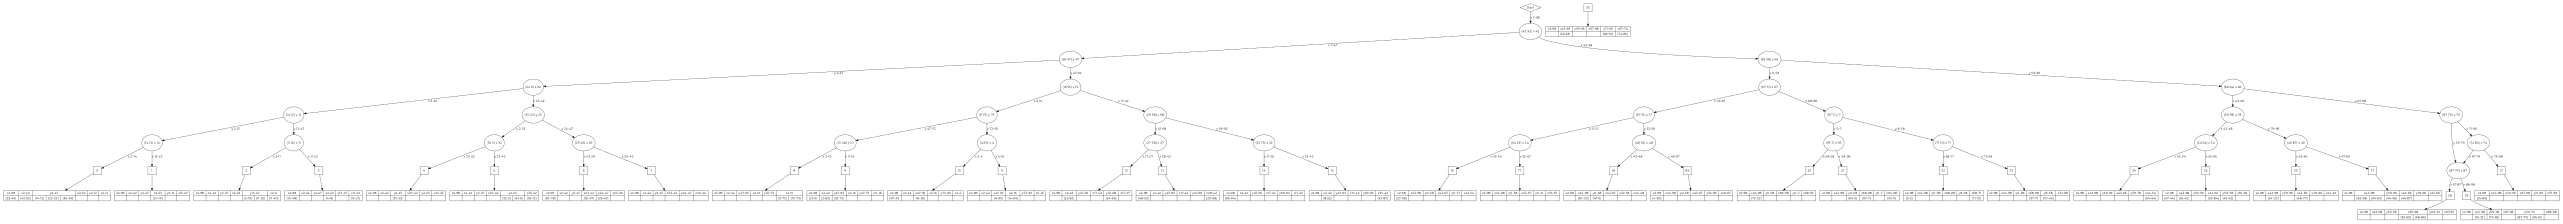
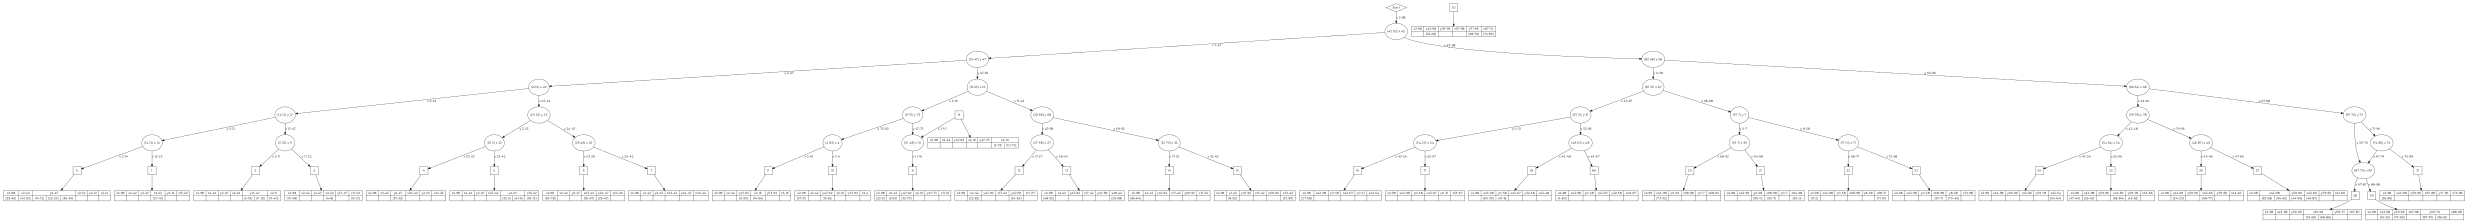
  digraph {
    fontname=Montserrat
    node [fontname=Montserrat shape=rectangle]
    edge [fontname=Montserrat]
    n1 [label=Start shape=diamond]
    n2 [height=1 label="(42 92) x 42" width=1 shape=""]
    n3 [height=1 label="(26 47) y 47" width=1 shape=""]
    n4 [height=1 label="(82 58) y 58" width=1 shape=""]
    n5 [height=1 label="(22 6) x 22" width=1 shape=""]
    n6 [height=1 label="(16 55) x 16" width=1 shape=""]
    n7 [height=1 label="(67 31) x 67" width=1 shape=""]
    n8 [height=1 label="(66 64) x 66" width=1 shape=""]
    n9 [height=1 label="(14 12) y 12" width=1 shape=""]
    n10 [height=1 label="(25 23) y 23" width=1 shape=""]
    n11 [height=1 label="(9 73) y 73" width=1 shape=""]
    n12 [height=1 label="(29 68) y 68" width=1 shape=""]
    n13 [height=1 label="(14 12) x 14" width=1 shape=""]
    n14 [height=1 label="(11 32) x 11" width=1 shape=""]
    n15 [height=1 label="(32 5) x 32" width=1 shape=""]
    n16 [height=1 label="(29 46) x 29" width=1 shape=""]
    n17 [height=0.5 label=0 width=0.5]
    n18 [height=0.5 label=1 width=0.5]
    n19 [height=0.5 label=2 width=0.5]
    n20 [height=0.5 label=3 width=0.5]
    n21 [label=" {x2-98|{ (29-46)}}|{x2-42|{ (42-92)}}|{y2-47|{ (14-12)|(25-23)|(36-46)}}|{x2-22|{}}|{y2-12|{}}|{x2-14|{}}" shape=record]
    n22 [label=" {x2-98|{}}|{x2-42|{}}|{y2-47|{}}|{x2-22|{ (20-10)}}|{y2-12|{}}|{x15-22|{}}" shape=record]
    n23 [label=" {x2-98|{}}|{x2-42|{}}|{y2-47|{}}|{x2-22|{}}|{y13-47|{ (5-19)|(11-32)}}|{x2-11|{ (11-40)}}" shape=record]
    n24 [label=" {x2-98|{ (10-48)}}|{x2-42|{}}|{y2-47|{}}|{x2-22|{ (4-8)}}|{y13-47|{}}|{x11-22|{ (15-21)}}" shape=record]
    n25 [height=0.5 label=4 width=0.5]
    n26 [height=0.5 label=5 width=0.5]
    n27 [height=0.5 label=6 width=0.5]
    n28 [height=0.5 label=7 width=0.5]
    n29 [label=" {x2-98|{}}|{x2-42|{}}|{y2-47|{ (30-32)}}|{x23-42|{}}|{y2-23|{}}|{x23-32|{}}" shape=record]
    n30 [label=" {x2-98|{}}|{x2-42|{}}|{y2-47|{}}|{x23-42|{}}|{y2-23|{ (32-5)|(41-6)}}|{x33-42|{ (36-12)}}" shape=record]
    n31 [label=" {x2-98|{ (59-78)}}|{x2-42|{}}|{y2-47|{}}|{x23-42|{ (35-47)}}|{y24-47|{ (26-47)}}|{x23-29|{}}" shape=record]
    n32 [label=" {x2-98|{}}|{x2-42|{}}|{y2-47|{}}|{x23-42|{}}|{y24-47|{}}|{x30-42|{}}" shape=record]
    n33 [height=1 label="(10 48) x 10" width=1 shape=""]
    n34 [height=1 label="(4 83) x 4" width=1 shape=""]
    n35 [height=1 label="(27 58) x 27" width=1 shape=""]
    n36 [height=1 label="(32 73) x 32" width=1 shape=""]
    n37 [height=0.5 label=8 width=0.5]
    n38 [height=0.5 label=9 width=0.5]
    n39 [height=0.5 label=10 width=0.5]
    n40 [height=0.5 label=11 width=0.5]
    n41 [label=" {x2-98|{}}|{x2-42|{}}|{y47-92|{}}|{x2-16|{}}|{y47-73|{}}|{x2-10|{ (9-73)|(10-73)}}" shape=record]
    n42 [label=" {x2-98|{ (22-6)}}|{x2-42|{ (2-83)}}|{y47-92|{ (32-73)}}|{x2-16|{}}|{y47-73|{}}|{x11-16|{}}" shape=record]
    n43 [label=" {x2-98|{ (67-31)}}|{x2-42|{}}|{y47-92|{ (16-55)}}|{x2-16|{}}|{y73-92|{}}|{x2-4|{}}" shape=record]
    n44 [label=" {x2-98|{}}|{x2-42|{}}|{y47-92|{ (6-90)}}|{x2-16|{ (14-64)}}|{y73-92|{}}|{x5-16|{}}" shape=record]
    n45 [height=0.5 label=12 width=0.5]
    n46 [height=0.5 label=13 width=0.5]
    n47 [height=0.5 label=14 width=0.5]
    n48 [height=0.5 label=15 width=0.5]
    n49 [label=" {x2-98|{}}|{x2-42|{ (22-82)}}|{y47-92|{}}|{x17-42|{}}|{y47-68|{ (24-65)}}|{x17-27|{}}" shape=record]
    n50 [label=" {x2-98|{ (48-53)}}|{x2-42|{}}|{y47-92|{}}|{x17-42|{}}|{y47-68|{}}|{x28-42|{ (29-68)}}" shape=record]
    n51 [label=" {x2-98|{ (66-64)}}|{x2-42|{}}|{y47-92|{}}|{x17-42|{}}|{y69-92|{}}|{x17-32|{}}" shape=record]
    n52 [label=" {x2-98|{}}|{x2-42|{ (8-52)}}|{y47-92|{}}|{x17-42|{}}|{y69-92|{}}|{x33-42|{ (33-87)}}" shape=record]
    n53 [height=1 label="(67 31) y 31" width=1 shape=""]
    n54 [height=1 label="(97 7) y 7" width=1 shape=""]
    n55 [height=1 label="(59 78) y 78" width=1 shape=""]
    n56 [height=1 label="(87 70) y 70" width=1 shape=""]
    n57 [height=1 label="(54 23) x 54" width=1 shape=""]
    n58 [height=1 label="(48 53) x 48" width=1 shape=""]
    n59 [height=1 label="(93 7) x 93" width=1 shape=""]
    n60 [height=1 label="(71 10) x 71" width=1 shape=""]
    n61 [height=0.5 label=16 width=0.5]
    n62 [height=0.5 label=17 width=0.5]
    n63 [height=0.5 label=18 width=0.5]
    n64 [height=0.5 label=89 width=0.5]
    n65 [label=" {x2-98|{ (27-58)}}|{x43-98|{}}|{y0-58|{}}|{x43-67|{}}|{y0-31|{}}|{x43-54|{}}" shape=record]
    n66 [label=" {x2-98|{}}|{x43-98|{}}|{y0-58|{}}|{x43-67|{}}|{y0-31|{}}|{x55-67|{}}" shape=record]
    n67 [label=" {x2-98|{}}|{x43-98|{ (60-30)}}|{y0-58|{ (47-6)}}|{x43-67|{}}|{y32-58|{}}|{x43-48|{}}" shape=record]
    n68 [label=" {x2-98|{ (4-83)}}|{x43-98|{}}|{y0-58|{}}|{x43-67|{}}|{y32-58|{}}|{x49-67|{}}" shape=record]
    n69 [height=0.5 label=20 width=0.5]
    n70 [height=0.5 label=21 width=0.5]
    n71 [height=0.5 label=22 width=0.5]
    n72 [height=0.5 label=23 width=0.5]
    n73 [label=" {x2-98|{}}|{x43-98|{ (73-32)}}|{y0-58|{}}|{x68-98|{}}|{y0-7|{}}|{x68-93|{}}" shape=record]
    n74 [label=" {x2-98|{}}|{x43-98|{}}|{y0-58|{ (90-0)}}|{x68-98|{ (93-7)}}|{y0-7|{}}|{x94-98|{ (95-0)}}" shape=record]
    n75 [label=" {x2-98|{ (9-2)}}|{x43-98|{}}|{y0-58|{}}|{x68-98|{}}|{y8-58|{}}|{x68-71|{ (71-10)}}" shape=record]
    n76 [label=" {x2-98|{}}|{x43-98|{}}|{y0-58|{}}|{x68-98|{ (97-7)}}|{y8-58|{ (70-45)}}|{x72-98|{}}" shape=record]
    n77 [height=1 label="(54 64) x 54" width=1 shape=""]
    n78 [height=1 label="(46 87) x 46" width=1 shape=""]
    n79 [height=1 label="(87 70) x 87" width=1 shape=""]
    n80 [height=1 label="(74 85) x 74" width=1 shape=""]
    n81 [height=0.5 label=24 width=0.5]
    n82 [height=0.5 label=25 width=0.5]
    n83 [height=0.5 label=26 width=0.5]
    n84 [height=0.5 label=27 width=0.5]
    n85 [label=" {x2-98|{}}|{x43-98|{}}|{y59-96|{}}|{x43-66|{}}|{y59-78|{}}|{x43-54|{ (54-64)}}" shape=record]
    n86 [label=" {x2-98|{ (47-44)}}|{x43-98|{ (55-42)}}|{y59-96|{}}|{x43-66|{ (58-84)}}|{y59-78|{ (45-62)}}|{x55-66|{}}" shape=record]
    n87 [label=" {x2-98|{}}|{x43-98|{ (54-23)}}|{y59-96|{}}|{x43-66|{ (48-77)}}|{y79-96|{}}|{x43-46|{}}" shape=record]
    n88 [label=" {x2-98|{}}|{x43-98|{ (82-58)|(94-82)}}|{y59-96|{ (44-96)}}|{x43-66|{ (46-87)}}|{y79-96|{}}|{x47-66|{}}" shape=record]
    n89 [height=0.5 label=28 width=0.5]
    n90 [height=0.5 label=29 width=0.5]
    n91 [height=0.5 label=31 width=0.5]
    n92 [label=" {x2-98|{}}|{x43-98|{}}|{y59-96|{}}|{x67-98|{ (93-69)|(68-86)}}|{y59-70|{}}|{x67-87|{}}" shape=record]
    n93 [label=" {x2-98|{}}|{x43-98|{ (61-32)}}|{y59-96|{ (73-69)}}|{x67-98|{}}|{y59-70|{ (87-70)|(96-61)}}|{x88-98|{}}" shape=record]
    n94 [height=0.5 label=30 width=0.5]
    n95 [label=" {x2-98|{}}|{x43-98|{ (52-28)}}|{y59-96|{}}|{x67-98|{}}|{y71-96|{ (98-76)}}|{x67-74|{ (74-85)}}" shape=record]
    n96 [label=" {x2-98|{ (55-86)}}|{x43-98|{}}|{y59-96|{}}|{x67-98|{}}|{y71-96|{}}|{x75-98|{}}" shape=record]
    n1 -> n2 [label="x 2-98"]
    n2 -> n3 [label="x 2-42"]
    n2 -> n4 [label="x 43-98"]
    n3 -> n5 [label="y 2-47"]
    n3 -> n6 [label="y 47-92"]
    n4 -> n7 [label="y 0-58"]
    n4 -> n8 [label="y 59-96"]
    n5 -> n9 [label="x 2-22"]
    n5 -> n10 [label="x 23-42"]
    n6 -> n11 [label="x 2-16"]
    n6 -> n12 [label="x 17-42"]
    n7 -> n53 [label="x 43-67"]
    n7 -> n54 [label="x 68-98"]
    n8 -> n55 [label="x 43-66"]
    n8 -> n56 [label="x 67-98"]
    n9 -> n13 [label="y 2-12"]
    n9 -> n14 [label="y 13-47"]
    n10 -> n15 [label="y 2-23"]
    n10 -> n16 [label="y 24-47"]
    n11 -> n33 [label="y 47-73"]
    n11 -> n34 [label="y 73-92"]
    n12 -> n35 [label="y 47-68"]
    n12 -> n36 [label="y 69-92"]
    n13 -> n17 [label="x 2-14"]
    n13 -> n18 [label="x 15-22"]
    n14 -> n19 [label="x 2-11"]
    n14 -> n20 [label="x 11-22"]
    n15 -> n25 [label="x 23-32"]
    n15 -> n26 [label="x 33-42"]
    n16 -> n27 [label="x 23-29"]
    n16 -> n28 [label="x 30-42"]
    n17 -> n21
    n18 -> n22
    n19 -> n23
    n20 -> n24
    n25 -> n29
    n26 -> n30
    n27 -> n31
    n28 -> n32
-   n33 -> n37 [label="x 2-10"]
+   n37 -> n33 [label="x 2-10"]
    n33 -> n38 [label="x 11-16"]
    n34 -> n39 [label="x 2-4"]
    n34 -> n40 [label="x 5-16"]
    n35 -> n45 [label="x 17-27"]
    n35 -> n46 [label="x 28-42"]
    n36 -> n47 [label="x 17-32"]
    n36 -> n48 [label="x 33-42"]
    n37 -> n41
    n38 -> n42
    n39 -> n43
    n40 -> n44
    n45 -> n49
    n46 -> n50
    n47 -> n51
    n48 -> n52
    n53 -> n57 [label="y 0-31"]
    n53 -> n58 [label="y 32-58"]
    n54 -> n59 [label="y 0-7"]
    n54 -> n60 [label="y 8-58"]
    n55 -> n77 [label="x 43-48"]
    n55 -> n78 [label="y 79-96"]
    n56 -> n79 [label="y 59-70"]
    n56 -> n80 [label="y 71-96"]
    n57 -> n61 [label="x 43-54"]
    n57 -> n62 [label="x 55-67"]
    n58 -> n63 [label="x 43-48"]
    n58 -> n64 [label="x 49-67"]
    n59 -> n69 [label="x 68-93"]
    n59 -> n70 [label="x 94-98"]
    n60 -> n71 [label="x 68-71"]
    n60 -> n72 [label="x 72-98"]
    n61 -> n65
    n62 -> n66
    n63 -> n67
    n64 -> n68
    n69 -> n73
    n70 -> n74
    n71 -> n75
    n72 -> n76
    n77 -> n81 [label="x 43-54"]
    n77 -> n82 [label="x 55-66"]
    n78 -> n83 [label="x 43-46"]
    n78 -> n84 [label="x 47-66"]
    n79 -> n89 [label="x 67-87"]
    n79 -> n90 [label="x 88-98"]
    n80 -> n79 [label="x 67-74"]
    n80 -> n91 [label="x 75-98"]
    n81 -> n85
    n82 -> n86
    n83 -> n87
    n84 -> n88
    n89 -> n92
    n90 -> n93
    n91 -> n96
    n94 -> n95
  }
